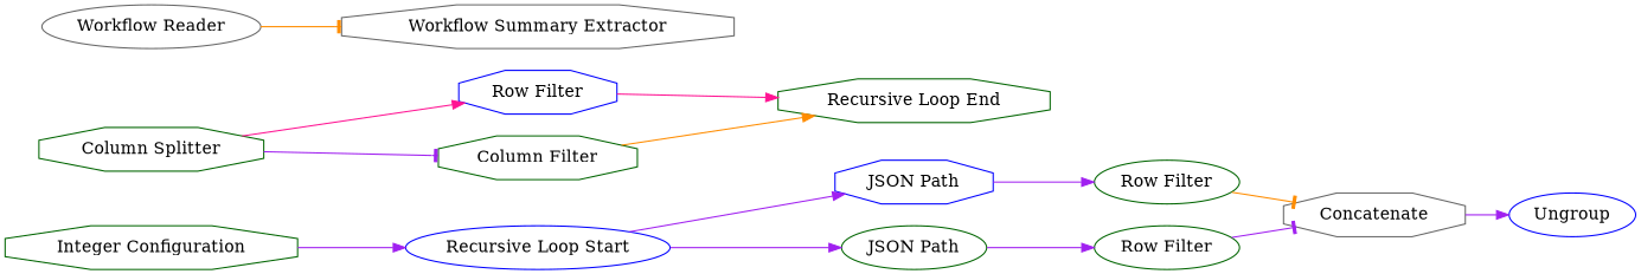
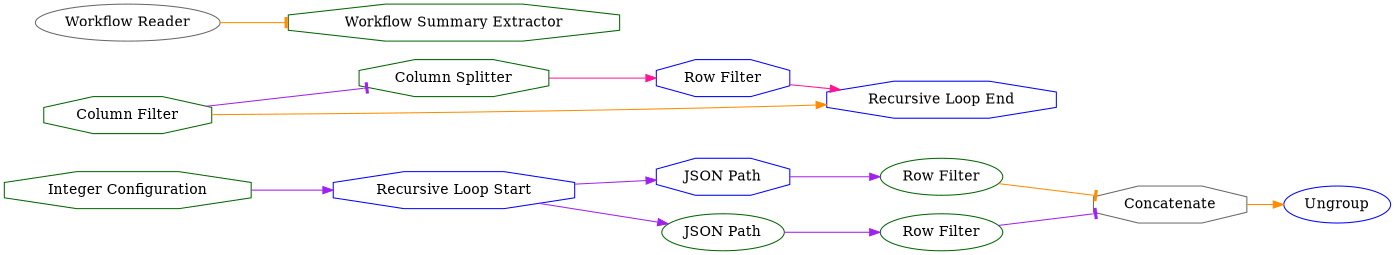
  digraph {
    rankdir=LR
    node [color=darkgreen shape=octagon]
    edge [arrowhead=normal color=purple]
    n1 [color=blue label="JSON Path"]
    n2 [label="Row Filter" shape=ellipse]
    n3 [color=gray40 label=Concatenate]
    n4 [label="Integer Configuration"]
-   n5 [color=blue label="Recursive Loop Start" shape=ellipse]
+   n5 [color=blue label="Recursive Loop Start"]
    n6 [label="JSON Path" shape=ellipse]
    n7 [label="Column Splitter"]
    n8 [color=blue label="Row Filter"]
    n9 [label="Column Filter"]
-   n10 [label="Recursive Loop End"]
+   n10 [color=blue label="Recursive Loop End"]
    n11 [label="Row Filter" shape=ellipse]
    n12 [color=blue label=Ungroup shape=ellipse]
-   n13 [color=gray40 label="Workflow Summary Extractor"]
+   n13 [label="Workflow Summary Extractor"]
    n14 [color=gray40 label="Workflow Reader" shape=ellipse]
    n1 -> n2
    n2 -> n3 [arrowhead=tee color=darkorange]
-   n3 -> n12
+   n3 -> n12 [color=darkorange]
    n4 -> n5
    n5 -> n1
    n5 -> n6
    n6 -> n11
    n7 -> n8 [color=deeppink]
-   n7 -> n9 [arrowhead=tee]
+   n9 -> n7 [arrowhead=tee]
    n8 -> n10 [color=deeppink]
    n9 -> n10 [color=darkorange]
    n11 -> n3 [arrowhead=tee]
    n14 -> n13 [arrowhead=tee color=darkorange]
  }
